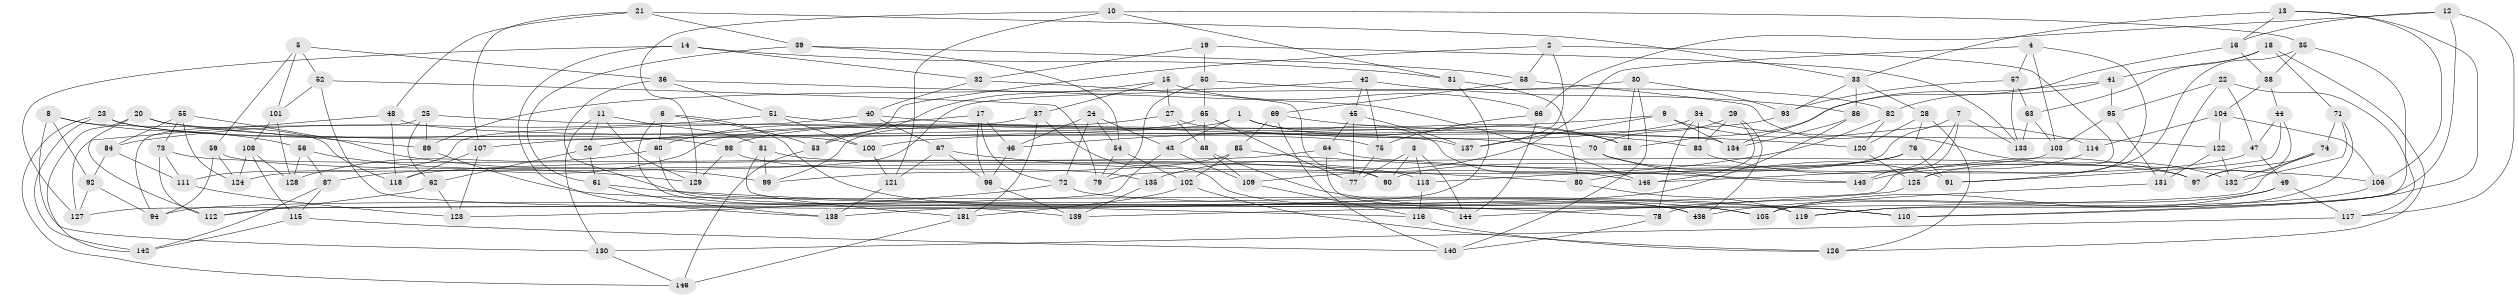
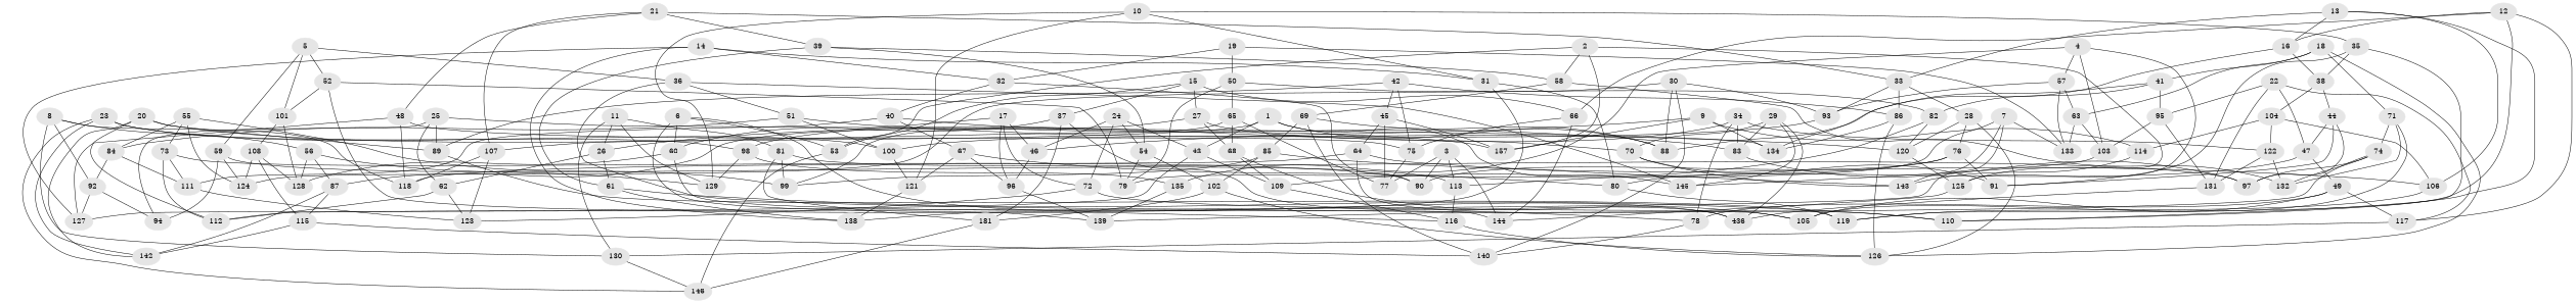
  graph {
    node [color=gray90 style=filled]
    1
    43
    88
    107
    145
    112
    109
    118
    123
    2
    53
    58
    125
-   137
+   137 [label=157]
    146
    69
    132
    144
    3
    77
    90
    113
    116
    4
    57
    103
    135
    133
    63
    93
    139
    5
    36
    52
    59
    101
    78
    51
    79
    94
    124
    128
    108
    6
    60
    n46 [label=436]
    7
    127
    143
    8
    56
    92
    130
    129
    87
    9
    46
    114
    134
    96
    10
    31
    35
    121
    138
    80
    110
    38
    91
    11
    26
    81
    62
    61
    n75 [label=181]
    97
    99
    12
    16
    66
    117
    119
    75
    13
    33
    106
    28
    86
    14
    32
    40
    15
    27
    37
    68
    70
    44
    104
    17
    72
    18
    41
    71
    126
    95
    82
    105
    74
    19
    50
    76
    120
    65
    20
    89
    142
    21
    39
    48
    54
    22
    47
    131
    49
    23
    98
    100
    24
    102
    25
    115
    29
    83
    30
    140
    67
    111
    34
    122
    84
    42
    45
    64
    55
    73
    85
    1 -- 43
    1 -- 88
    1 -- 107
    1 -- 145
    43 -- 112
    43 -- 109
    107 -- 118
    107 -- 123
    109 -- 116
    2 -- 53
    2 -- 58
    2 -- 125
    2 -- 137
    53 -- 146
    58 -- 69
    58 -- 132
    125 -- 144
    69 -- 88
    69 -- 140
    69 -- 85
    3 -- 144
    3 -- 77
    3 -- 90
    3 -- 113
    113 -- 116
    116 -- 126
    4 -- 125
    4 -- 57
    4 -- 103
    4 -- 135
    57 -- 133
    57 -- 63
    57 -- 93
    103 -- 145
    135 -- 139
    63 -- 103
    63 -- 133
    93 -- 100
    5 -- 36
    5 -- 52
    5 -- 59
    5 -- 101
    36 -- 145
    36 -- 78
    36 -- 51
    52 -- 116
    52 -- 101
    52 -- 79
    59 -- 113
    59 -- 94
    59 -- 124
    101 -- 128
    101 -- 108
    78 -- 140
    51 -- 120
    51 -- 100
    51 -- 84
    108 -- 124
    108 -- 128
    108 -- 115
    6 -- 53
    6 -- 139
    6 -- 60
    6 -- n46
    60 -- 144
    60 -- 128
    7 -- 133
    7 -- 79
    7 -- 127
    7 -- 143
    8 -- 118
    8 -- 56
    8 -- 92
    8 -- 130
    56 -- 128
    56 -- 129
    56 -- 87
    92 -- 94
    92 -- 127
    130 -- 146
    87 -- 142
    87 -- 115
    9 -- 137
    9 -- 46
    9 -- 114
    9 -- 134
    46 -- 96
    114 -- 143
    96 -- 139
    10 -- 129
    10 -- 31
    10 -- 35
    10 -- 121
    31 -- 138
    31 -- 80
    35 -- 110
    35 -- 38
    35 -- 91
    121 -- 138
    80 -- 119
    38 -- 44
    38 -- 104
    11 -- 130
    11 -- 129
    11 -- 26
    11 -- 81
    26 -- 62
    26 -- 61
    81 -- n75
    81 -- 97
    81 -- 99
    62 -- 112
    62 -- 123
    61 -- 138
    61 -- 110
    n75 -- 146
    12 -- 16
    12 -- 66
    12 -- 117
    12 -- 119
    16 -- 134
    16 -- 38
    66 -- 144
    66 -- 75
    117 -- 130
    75 -- 77
    13 -- 110
    13 -- 16
    13 -- 33
    13 -- 106
    33 -- 93
    33 -- 28
    33 -- 86
    106 -- 119
    28 -- 126
    28 -- 76
    28 -- 120
-   86 -- 94
+   86 -- 126
    86 -- 134
    14 -- 127
    14 -- 31
    14 -- 138
    14 -- 32
    32 -- 90
    32 -- 40
    40 -- 83
    40 -- 67
    40 -- 111
    15 -- 53
    15 -- 66
    15 -- 27
    15 -- 37
    27 -- 87
    27 -- 68
    27 -- 70
    37 -- 60
    37 -- n46
    37 -- n75
    68 -- 109
    68 -- 105
    70 -- 143
    70 -- 91
    44 -- 91
    44 -- 97
    44 -- 47
    104 -- 114
    104 -- 106
    104 -- 122
    17 -- 46
    17 -- 96
    17 -- 26
    17 -- 72
    72 -- 123
    72 -- 110
    18 -- 63
    18 -- 41
    18 -- 71
    18 -- 126
    41 -- 88
    41 -- 95
    41 -- 82
    71 -- 132
    71 -- 105
    71 -- 74
    95 -- 103
    95 -- 131
    82 -- 109
    82 -- 120
    74 -- 132
    74 -- 139
    74 -- 97
    19 -- 133
    19 -- 32
    19 -- 50
    50 -- 79
    50 -- 82
    50 -- 65
    76 -- 90
    76 -- 113
    76 -- 91
    120 -- 125
    65 -- 77
    65 -- 99
    65 -- 68
    20 -- 112
    20 -- 137
    20 -- 89
    20 -- 142
    89 -- 119
    21 -- 107
    21 -- 33
    21 -- 39
    21 -- 48
    39 -- 58
    39 -- 61
    39 -- 54
    48 -- 118
    48 -- 127
    48 -- 75
    54 -- 79
    54 -- 102
    22 -- 117
    22 -- 95
    22 -- 47
    22 -- 131
    47 -- 80
    47 -- 49
    131 -- n46
    49 -- 78
    49 -- 117
    49 -- 105
    23 -- 146
    23 -- 142
    23 -- 98
    23 -- 100
    98 -- 135
    98 -- 129
    100 -- 121
    24 -- 43
    24 -- 46
    24 -- 72
    24 -- 54
    102 -- n75
    102 -- 126
    25 -- 94
    25 -- 134
    25 -- 62
    25 -- 89
    115 -- 142
    115 -- 140
    29 -- 145
    29 -- n46
    29 -- 70
    29 -- 83
    83 -- 97
    30 -- 88
    30 -- 93
    30 -- 124
    30 -- 140
    67 -- 96
    67 -- 121
    67 -- 80
    111 -- 123
    34 -- 78
    34 -- 98
    34 -- 83
    34 -- 122
    122 -- 132
    122 -- 131
    84 -- 92
    84 -- 111
    42 -- 75
    42 -- 86
    42 -- 89
    42 -- 45
    45 -- 137
    45 -- 77
    45 -- 64
    64 -- 118
    64 -- 143
    64 -- 105
    55 -- 124
    55 -- 99
    55 -- 84
    55 -- 73
    73 -- 112
    73 -- 90
    73 -- 111
    85 -- 99
    85 -- 106
    85 -- 102
  }
